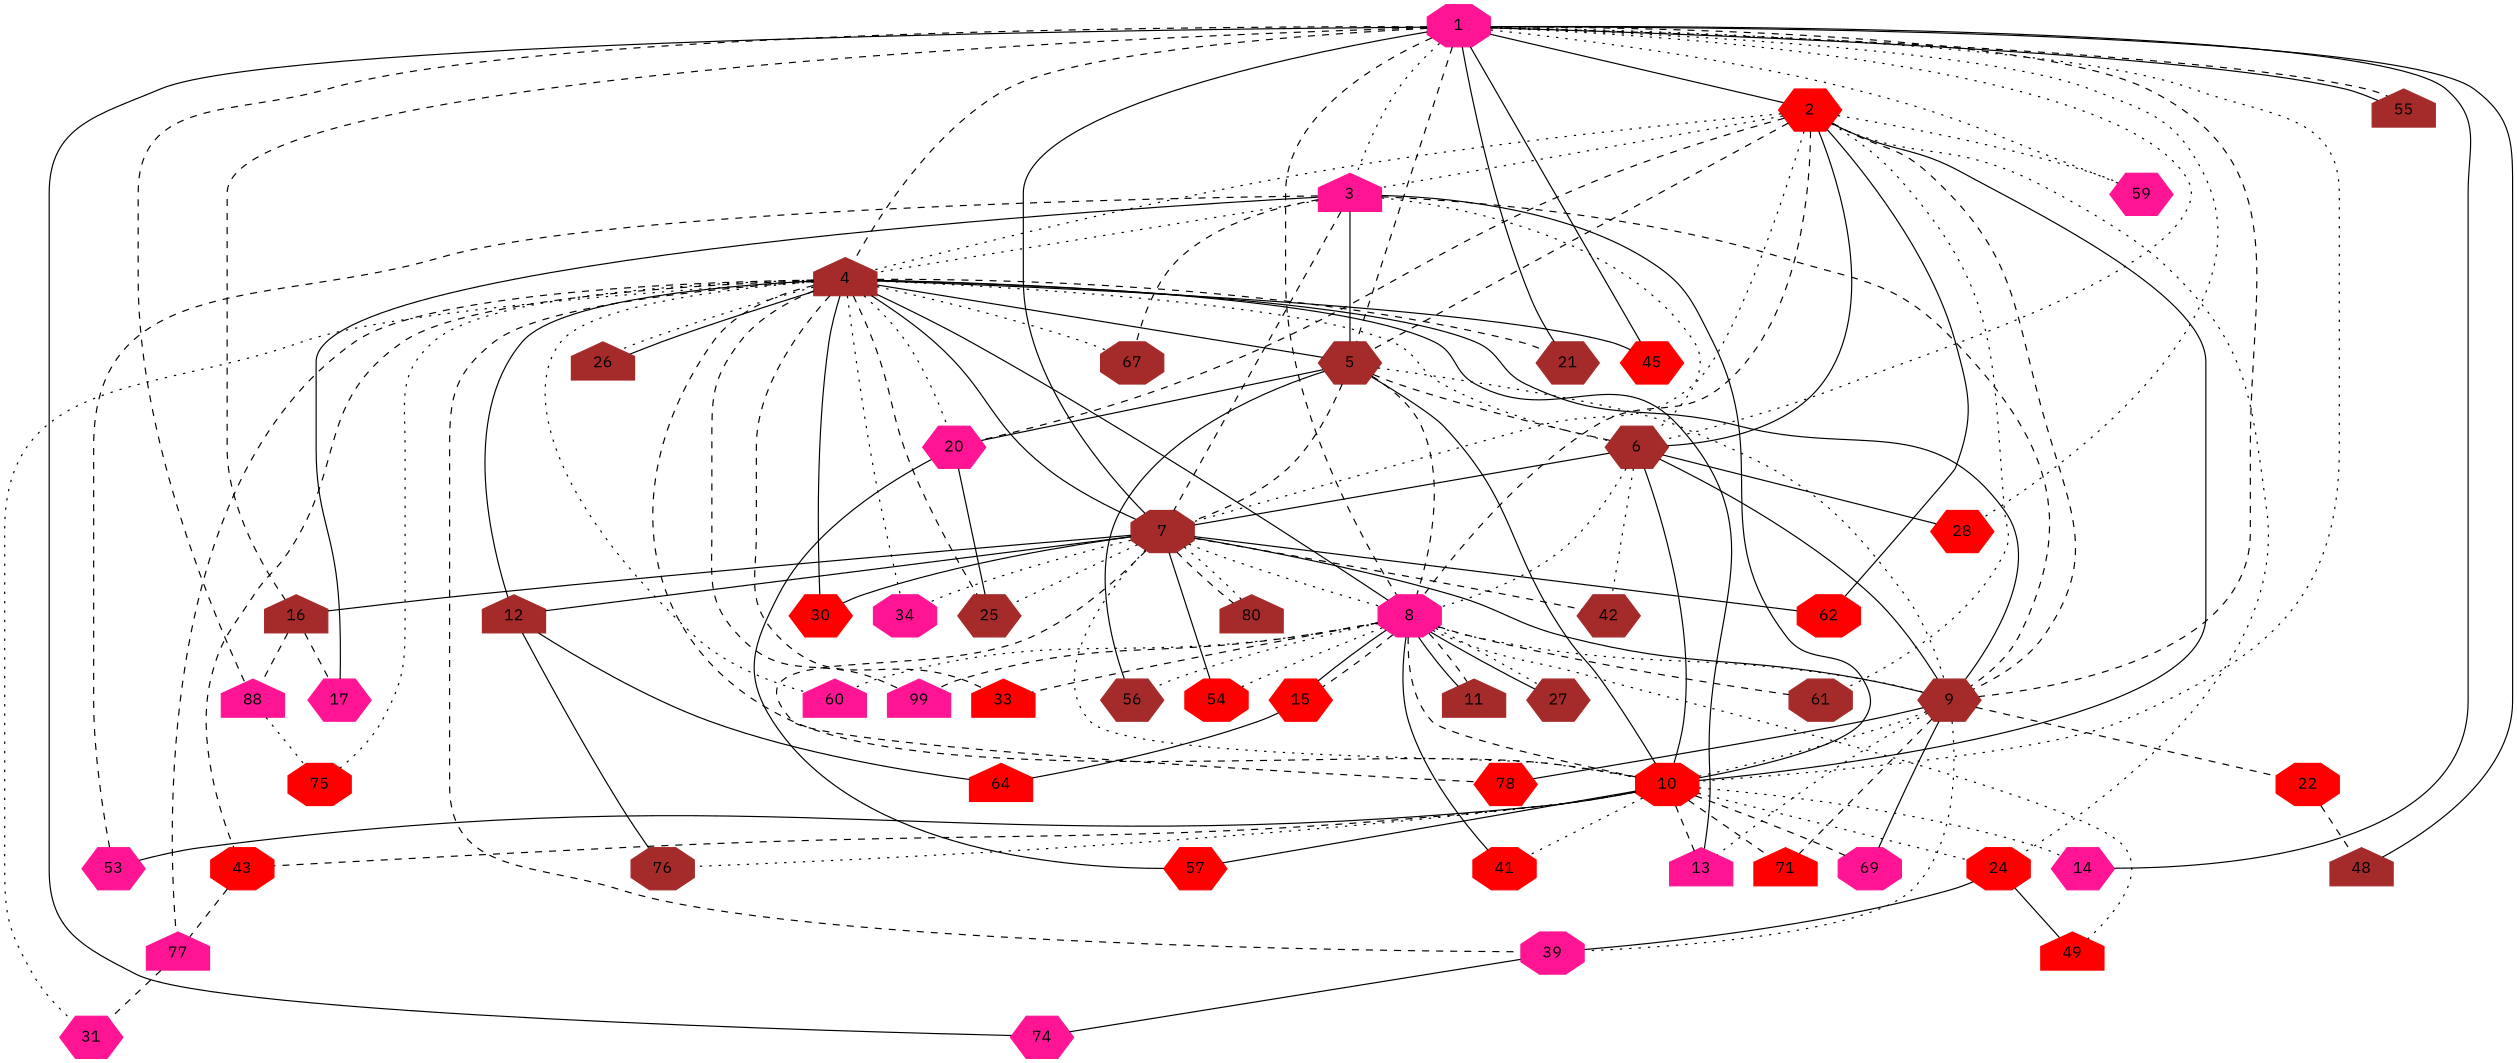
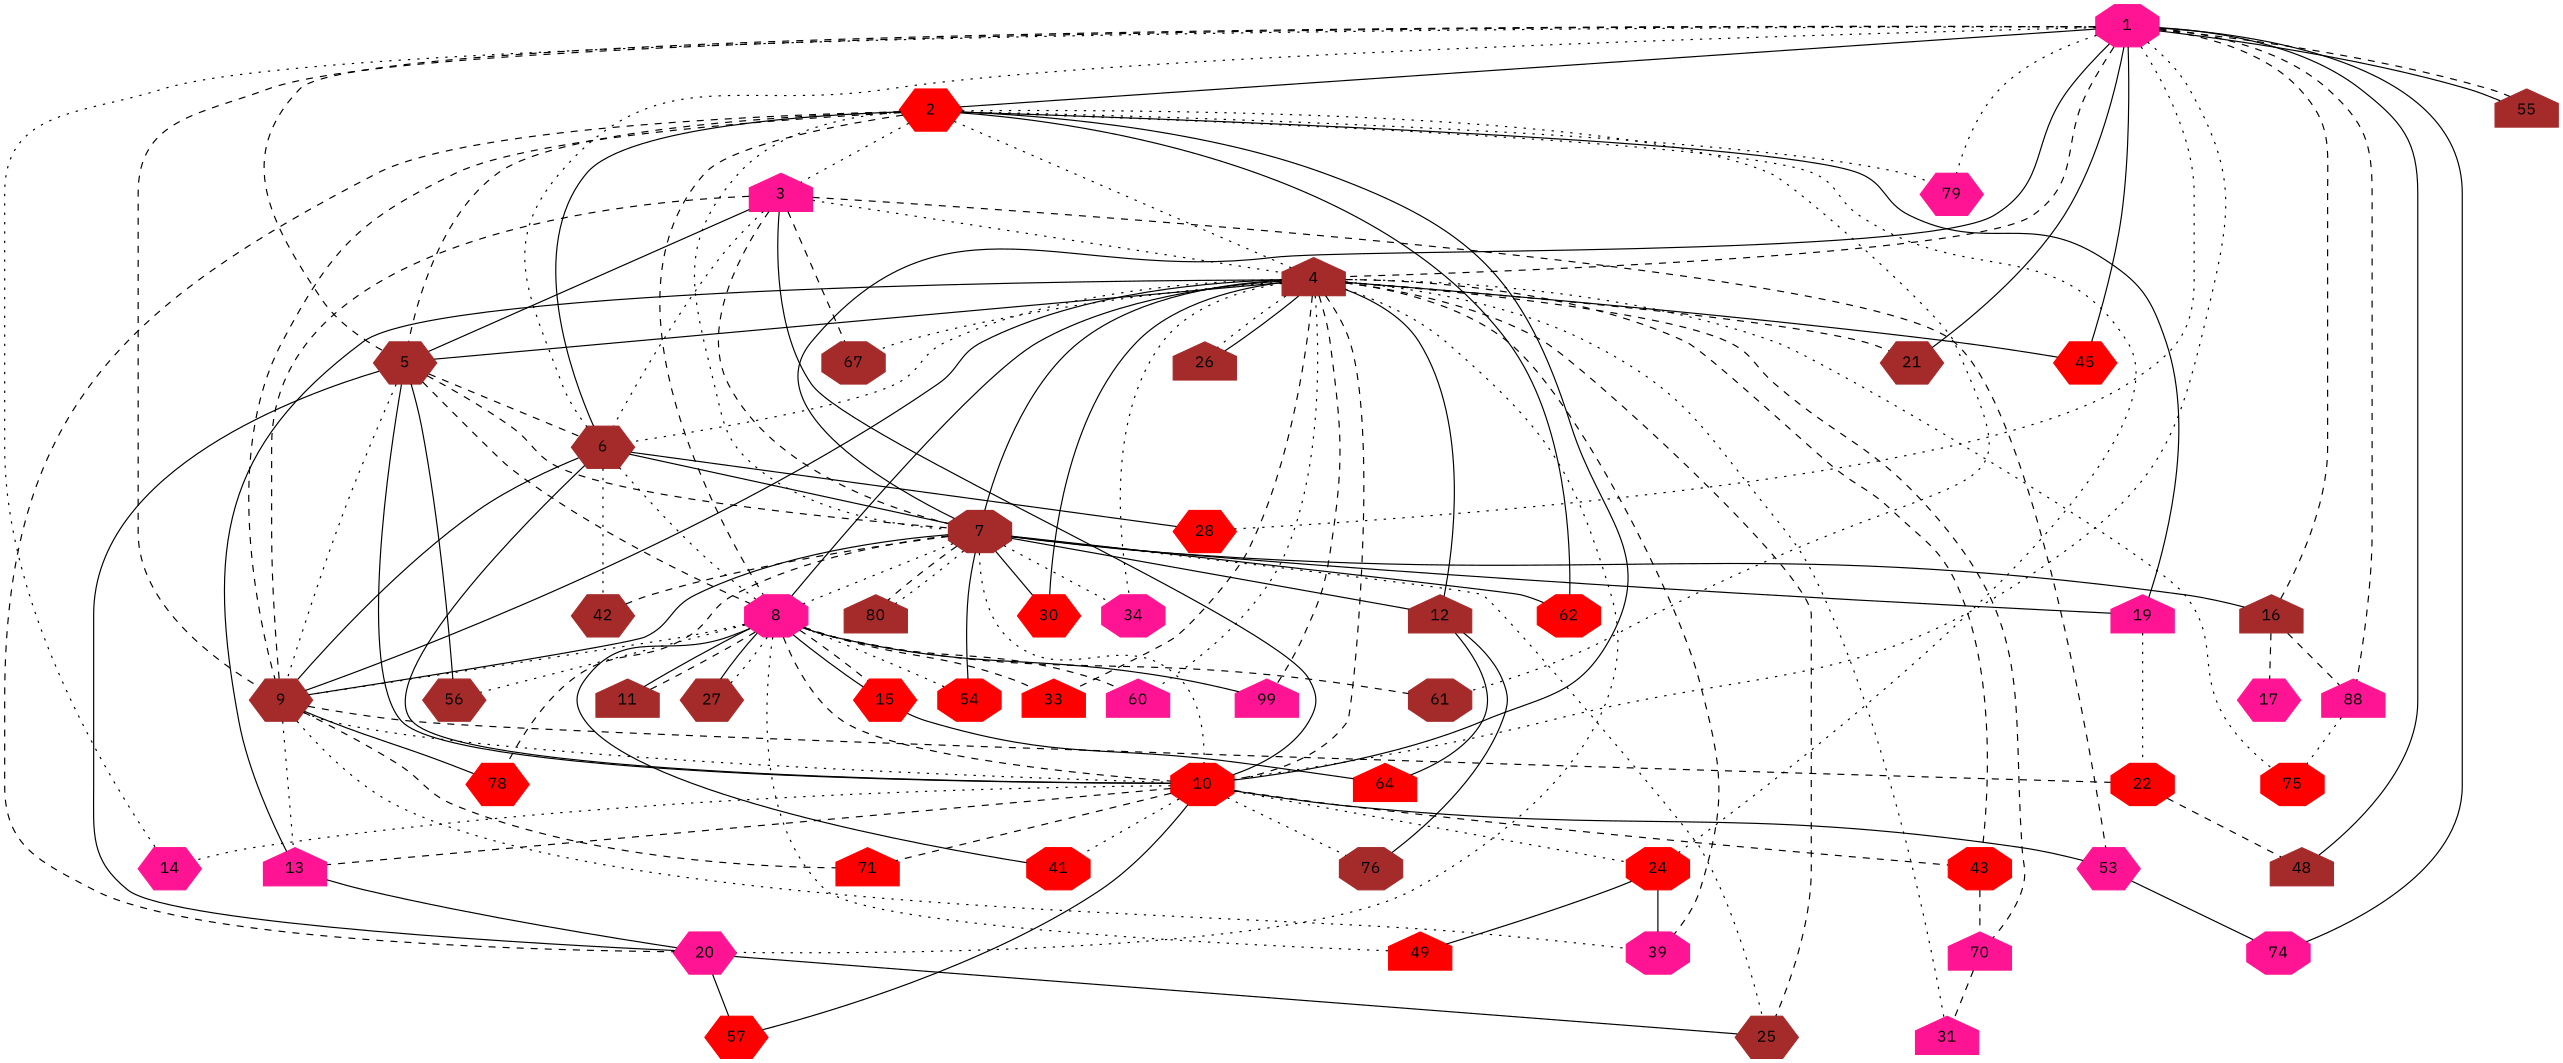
  graph {
    fontname="IBM Plex Sans"
    node [color=brown fontname="IBM Plex Sans" shape=hexagon style=filled]
    edge [fontname="IBM Plex Sans" style=solid]
    1 [color=deeppink shape=octagon super="+65"]
    2 [color=red super="+46"]
    3 [color=deeppink shape=house super="+38"]
    4 [shape=house super="+36"]
    5 [super="+40"]
    6 [super="+58"]
    7 [shape=octagon super="+44"]
    8 [color=deeppink shape=octagon super="+23"]
    9 [super="+52"]
    10 [color=red shape=octagon super="+51"]
    14 [color=deeppink]
    16 [shape=house super="+29"]
    n13 [color=deeppink label=88 shape=house super="+66"]
    21
    28 [color=red]
    45 [color=red]
    48 [shape=house]
    55 [shape=house]
-   59 [color=deeppink]
-   74 [color=deeppink]
+   59 [color=deeppink label=79]
+   74 [color=deeppink shape=octagon]
+   19 [color=deeppink shape=house]
    20 [color=deeppink super="+47"]
    24 [color=red shape=octagon]
    61 [shape=octagon]
    62 [color=red shape=octagon]
    17 [color=deeppink]
    53 [color=deeppink]
    67 [shape=octagon]
    12 [shape=house super="+37"]
    13 [color=deeppink shape=house super="+50"]
    25 [super="+72"]
    26 [shape=house]
    30 [color=red]
-   31 [color=deeppink]
+   31 [color=deeppink shape=house]
    33 [color=red shape=house super="+77"]
    34 [color=deeppink shape=octagon]
    39 [color=deeppink shape=octagon]
    43 [color=red shape=octagon super="+63"]
    60 [color=deeppink shape=house]
-   70 [color=deeppink shape=house label=77]
+   70 [color=deeppink shape=house]
    75 [color=red shape=octagon]
    n42 [color=deeppink label=99 shape=house]
    56
    42
    54 [color=red shape=octagon]
    78 [color=red]
    80 [shape=house]
    11 [shape=house]
    15 [color=red]
    27 [super="+73"]
    41 [color=red shape=octagon]
    49 [color=red shape=house]
    22 [color=red shape=octagon]
-   69 [color=deeppink shape=octagon]
    71 [color=red shape=house]
    57 [color=red]
    76 [shape=octagon]
    64 [color=red shape=house]
    1 -- 2
-   1 -- 3 [style=dotted weight=2]
    1 -- 4 [style=dashed weight=2]
    1 -- 5 [style=dashed]
    1 -- 6 [style=dotted]
    1 -- 7
-   1 -- 8 [style=dashed]
    1 -- 9 [style=dashed]
    1 -- 10 [style=dotted]
-   1 -- 14
+   1 -- 14 [style=dotted]
    1 -- 16 [style=dashed]
    1 -- n13 [style=dashed weight=2]
    1 -- 21
    1 -- 28 [style=dotted]
    1 -- 45
    1 -- 48
    1 -- 55
    1 -- 55 [style=dashed]
    1 -- 59 [style=dotted]
    1 -- 74
    2 -- 3 [style=dotted weight=2]
    2 -- 4 [style=dotted]
    2 -- 5 [style=dashed]
    2 -- 6
    2 -- 7 [style=dotted]
    2 -- 8 [style=dashed]
    2 -- 9 [style=dashed]
    2 -- 10
    2 -- 59 [style=dotted]
+   2 -- 19
    2 -- 20 [style=dashed]
    2 -- 24 [style=dotted]
    2 -- 61 [style=dotted]
    2 -- 62
    3 -- 4 [style=dotted]
    3 -- 5
    3 -- 6 [style=dotted]
    3 -- 7 [style=dashed weight=2]
    3 -- 9 [style=dashed]
    3 -- 10
-   3 -- 17
    3 -- 53 [style=dashed]
    3 -- 67 [style=dashed]
    4 -- 5
    4 -- 6 [style=dotted]
    4 -- 7
    4 -- 8
    4 -- 9
    4 -- 10 [style=dashed]
    4 -- 21 [style=dashed]
    4 -- 45
    4 -- 20 [style=dotted]
    4 -- 67 [style=dotted]
    4 -- 12
    4 -- 13
    4 -- 25 [style=dashed]
    4 -- 26 [style=dotted]
    4 -- 26
    4 -- 30
    4 -- 31 [style=dotted]
    4 -- 33 [style=dashed weight=2]
    4 -- 34 [style=dotted]
    4 -- 39 [style=dashed]
    4 -- 43 [style=dashed weight=2]
    4 -- 60 [style=dotted]
    4 -- 70 [style=dashed]
    4 -- 75 [style=dotted]
    4 -- n42 [style=dashed]
    5 -- 6 [style=dashed weight=2]
    5 -- 7 [style=dashed]
    5 -- 8 [style=dashed]
    5 -- 9 [style=dotted]
    5 -- 10
    5 -- 20
    5 -- 56
    6 -- 7
    6 -- 8 [style=dotted]
    6 -- 9
    6 -- 10
    6 -- 28
    6 -- 42 [style=dotted]
    7 -- 8 [style=dotted]
    7 -- 9
    7 -- 10 [style=dotted weight=3]
    7 -- 16 [weight=2]
+   7 -- 19
    7 -- 62
    7 -- 12 [weight=2]
    7 -- 25 [style=dotted]
    7 -- 30
    7 -- 34 [style=dotted]
    7 -- 42 [style=dashed]
    7 -- 54
    7 -- 78 [style=dashed]
    7 -- 80 [style=dashed]
    7 -- 80 [style=dotted]
    8 -- 9 [style=dotted]
    8 -- 10 [style=dashed]
    8 -- 61 [style=dashed]
    8 -- 33 [style=dashed]
-   8 -- 60 [style=dotted]
-   8 -- n42 [style=dashed]
+   8 -- 60 [style=dashed]
+   8 -- n42
    8 -- 56 [style=dotted]
    8 -- 54 [style=dotted]
    8 -- 11
    8 -- 11 [style=dashed]
    8 -- 15
    8 -- 15 [style=dashed]
    8 -- 27 [weight=2]
    8 -- 27 [style=dotted]
    8 -- 41
    8 -- 49 [style=dotted]
    9 -- 10 [style=dotted]
    9 -- 13 [style=dotted]
    9 -- 39 [style=dotted]
    9 -- 78
    9 -- 22 [style=dashed]
-   9 -- 69
    9 -- 71 [style=dashed]
    10 -- 14 [style=dotted]
    10 -- 24 [style=dotted]
    10 -- 53
    10 -- 13 [style=dashed]
    10 -- 43 [style=dashed]
    10 -- 41 [style=dotted]
-   10 -- 69 [style=dashed]
    10 -- 71 [style=dashed]
    10 -- 57
    10 -- 76 [style=dotted]
    16 -- n13 [style=dashed]
    16 -- 17 [style=dashed]
    n13 -- 75 [style=dotted]
+   19 -- 22 [style=dotted]
    20 -- 25
    20 -- 57
    24 -- 39
    24 -- 49
    12 -- 76
    12 -- 64
-   39 -- 74
+   13 -- 20
+   53 -- 74
    43 -- 70 [style=dashed]
    70 -- 31 [style=dashed]
    15 -- 64
    22 -- 48 [style=dashed]
  }
